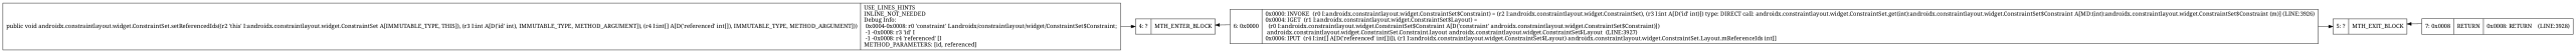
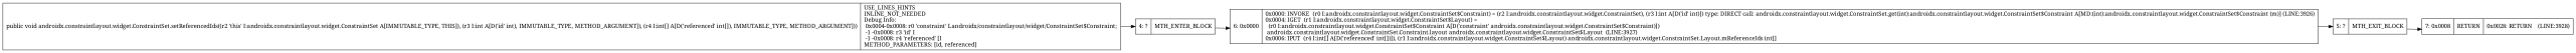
  digraph {
    fontname="Noto Serif"
    rankdir=LR
    node [fontname="Noto Serif" shape=record]
    edge [fontname="Noto Serif"]
    n1 [label="{4\:\ ?|MTH_ENTER_BLOCK\l}"]
    n2 [label="{6\:\ 0x0000|0x0000: INVOKE  (r0 I:androidx.constraintlayout.widget.ConstraintSet$Constraint) = (r2 I:androidx.constraintlayout.widget.ConstraintSet), (r3 I:int A[D('id' int)]) type: DIRECT call: androidx.constraintlayout.widget.ConstraintSet.get(int):androidx.constraintlayout.widget.ConstraintSet$Constraint A[MD:(int):androidx.constraintlayout.widget.ConstraintSet$Constraint (m)] (LINE:3926)\l0x0004: IGET  (r1 I:androidx.constraintlayout.widget.ConstraintSet$Layout) = \l  (r0 I:androidx.constraintlayout.widget.ConstraintSet$Constraint A[D('constraint' androidx.constraintlayout.widget.ConstraintSet$Constraint)])\l androidx.constraintlayout.widget.ConstraintSet.Constraint.layout androidx.constraintlayout.widget.ConstraintSet$Layout  (LINE:3927)\l0x0006: IPUT  (r4 I:int[] A[D('referenced' int[])]), (r1 I:androidx.constraintlayout.widget.ConstraintSet$Layout) androidx.constraintlayout.widget.ConstraintSet.Layout.mReferenceIds int[] \l}"]
    n3 [label="{5\:\ ?|MTH_EXIT_BLOCK\l}"]
-   n4 [label="{7\:\ 0x0008|RETURN\l|0x0008: RETURN    (LINE:3928)\l}"]
+   n4 [label="{7\:\ 0x0008|RETURN\l|0x0028: RETURN    (LINE:3928)\l}"]
    n5 [label="{public void androidx.constraintlayout.widget.ConstraintSet.setReferencedIds((r2 'this' I:androidx.constraintlayout.widget.ConstraintSet A[IMMUTABLE_TYPE, THIS]), (r3 I:int A[D('id' int), IMMUTABLE_TYPE, METHOD_ARGUMENT]), (r4 I:int[] A[D('referenced' int[]), IMMUTABLE_TYPE, METHOD_ARGUMENT]))  | USE_LINES_HINTS\lINLINE_NOT_NEEDED\lDebug Info:\l  0x0004\-0x0008: r0 'constraint' Landroidx\/constraintlayout\/widget\/ConstraintSet$Constraint;\l  \-1 \-0x0008: r3 'id' I\l  \-1 \-0x0008: r4 'referenced' [I\lMETHOD_PARAMETERS: [id, referenced]\l}"]
-   n2 -> n1
+   n1 -> n2
    n2 -> n3
-   n4 -> n3
+   n3 -> n4
    n5 -> n1
  }
